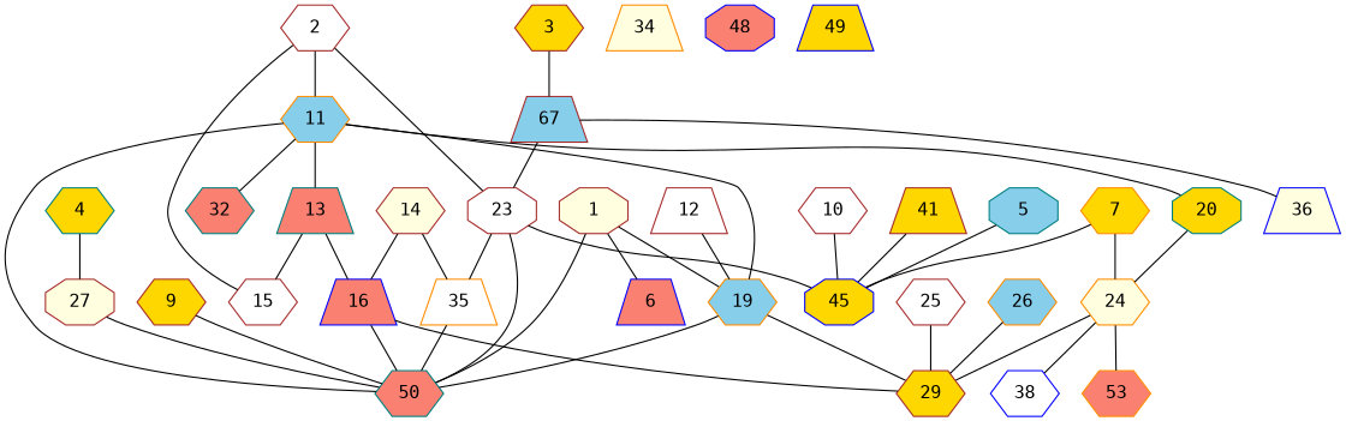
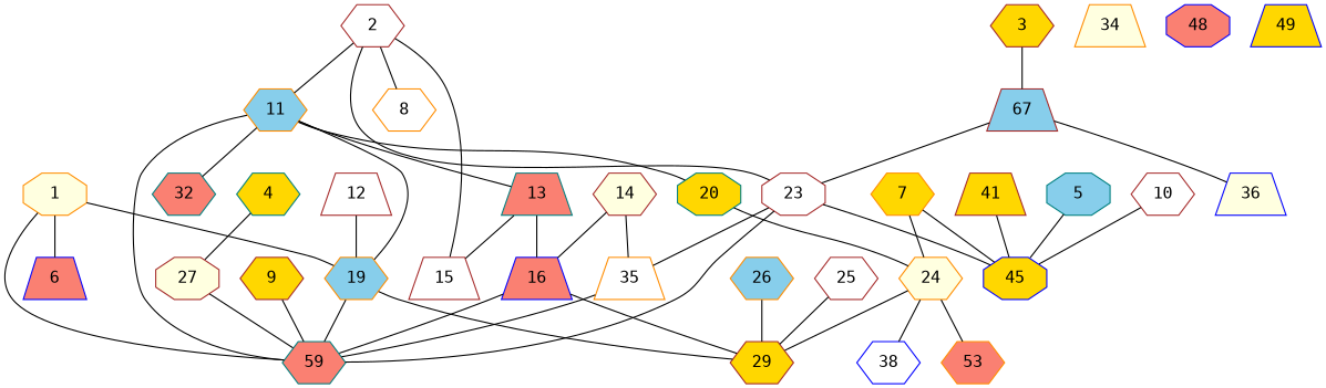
  graph {
    fontname="DejaVu Sans Mono"
    node [color=brown fillcolor=gold fontname="DejaVu Sans Mono" shape=hexagon style=filled]
    edge [fontname="DejaVu Sans Mono"]
-   1 [fillcolor=lightyellow shape=octagon super="+28"]
+   1 [color=darkorange fillcolor=lightyellow shape=octagon super="+28"]
    6 [color=blue fillcolor=salmon shape=trapezium]
    19 [color=darkorange fillcolor=skyblue super="+39"]
-   50 [color=teal fillcolor=salmon super="+51"]
+   50 [color=teal fillcolor=salmon super="+51" label=59]
    29 [super="+31"]
    2 [fillcolor=white super="+22"]
+   8 [color=darkorange fillcolor=white]
    11 [color=darkorange fillcolor=skyblue super="+54"]
-   15 [fillcolor=white super="+37"]
+   15 [fillcolor=white shape=trapezium super="+37"]
    23 [fillcolor=white shape=octagon super="+40"]
    13 [color=teal fillcolor=salmon shape=trapezium super="+21"]
    20 [color=teal shape=octagon super="+47"]
    32 [color=teal fillcolor=salmon]
    45 [color=blue shape=octagon super="+52"]
    35 [color=darkorange fillcolor=white shape=trapezium]
    n16 [fillcolor=skyblue label=67 shape=trapezium super="+30"]
    36 [color=blue fillcolor=lightyellow shape=trapezium]
    3
    27 [fillcolor=lightyellow shape=octagon super="+43"]
    4 [color=teal]
    5 [color=teal fillcolor=skyblue shape=octagon super="+44"]
    24 [color=darkorange fillcolor=lightyellow super="+42"]
    38 [color=blue fillcolor=white]
    53 [color=darkorange fillcolor=salmon]
    7 [color=darkorange]
    9
    10 [fillcolor=white]
    16 [color=blue fillcolor=salmon shape=trapezium]
    12 [fillcolor=white shape=trapezium super="+33"]
    14 [fillcolor=lightyellow super="+18"]
    25 [fillcolor=white]
    26 [color=darkorange fillcolor=skyblue]
    34 [color=darkorange fillcolor=lightyellow shape=trapezium]
    41 [shape=trapezium]
    48 [color=blue fillcolor=salmon shape=octagon]
    49 [color=blue shape=trapezium]
    1 -- 6
    1 -- 19
    1 -- 50
    19 -- 50
    19 -- 29
+   2 -- 8
    2 -- 11
    2 -- 15
    2 -- 23
    11 -- 19
    11 -- 50
    11 -- 13
    11 -- 20
    11 -- 32
    23 -- 50
    23 -- 45
    23 -- 35
    13 -- 15
    13 -- 16
    20 -- 24
    35 -- 50
    n16 -- 23
    n16 -- 36
    3 -- n16
    27 -- 50
    4 -- 27
    5 -- 45
    24 -- 29
    24 -- 38
    24 -- 53
    7 -- 45
    7 -- 24
    9 -- 50
    10 -- 45
    16 -- 50
    16 -- 29
    12 -- 19
    14 -- 35
    14 -- 16
    25 -- 29
    26 -- 29
    41 -- 45
  }
